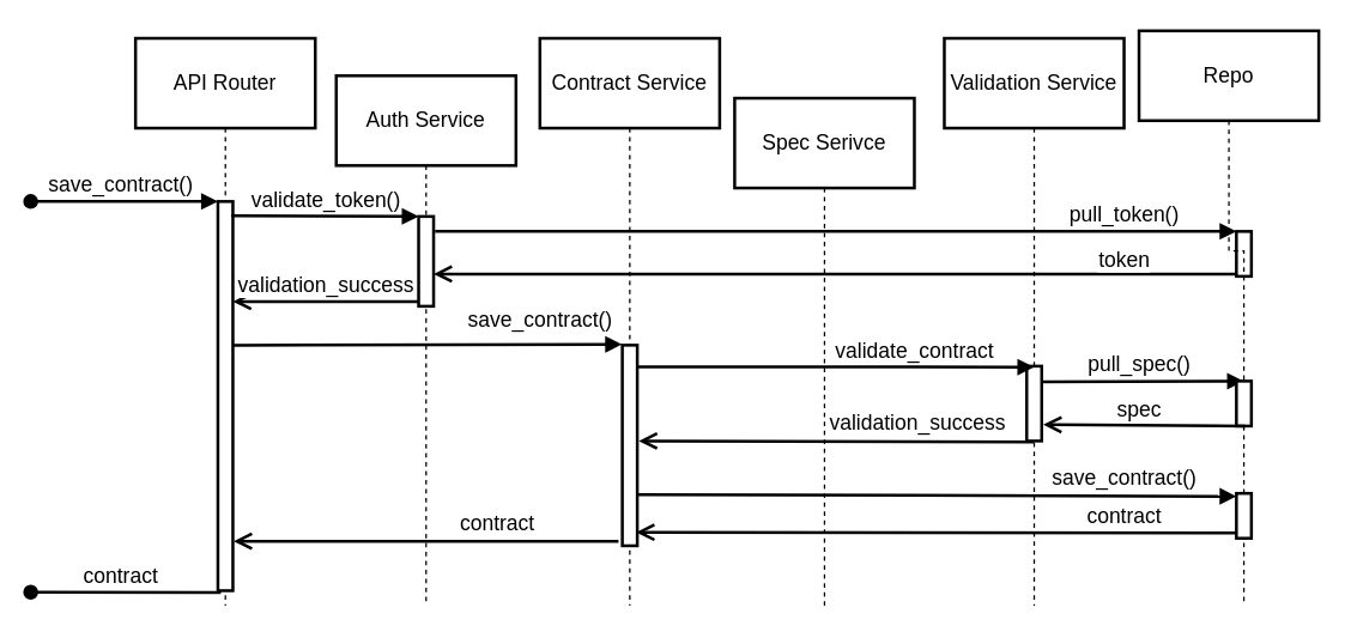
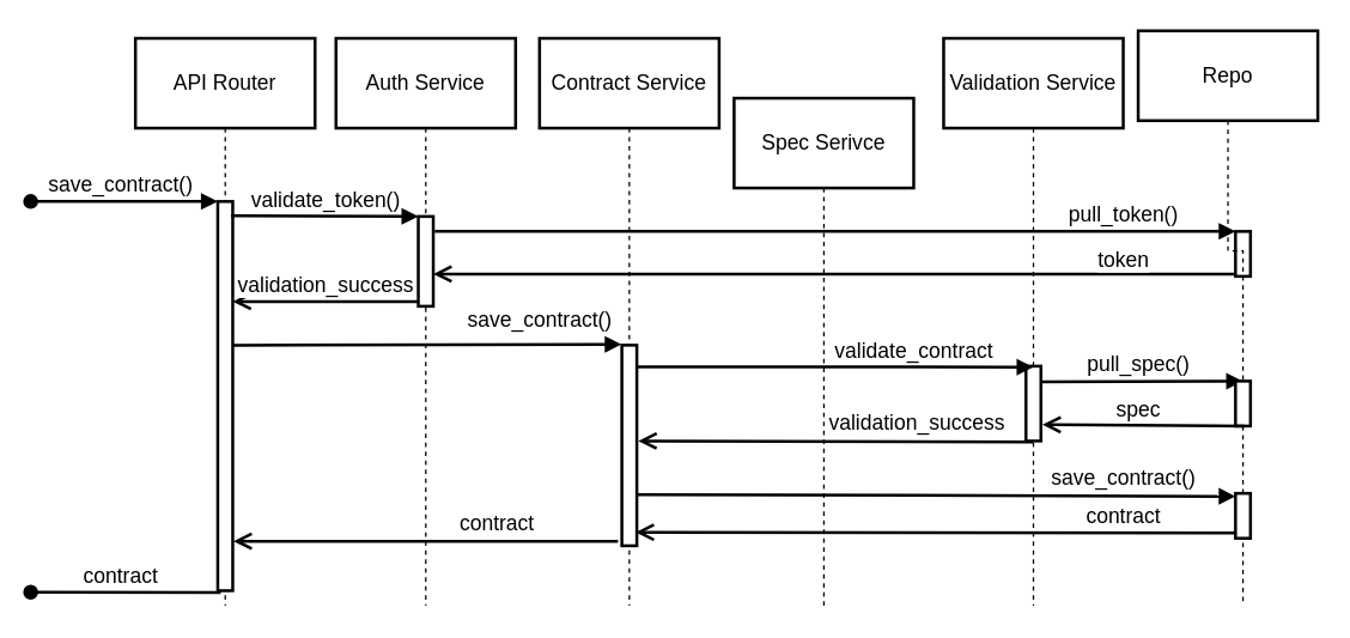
  <mxCell id="0" />
  <mxCell id="1" parent="0" />
  <mxCell id="2" value="" style="edgeStyle=orthogonalEdgeStyle;rounded=0;orthogonalLoop=1;jettySize=auto;html=1;exitX=0.5;exitY=1;exitDx=0;exitDy=0;dashed=1;endArrow=none;endFill=0;fontSize=14;strokeWidth=1;" edge="1" parent="1" source="27"><mxGeometry relative="1" as="geometry"><mxPoint x="690" y="404" as="targetPoint" /><mxPoint x="690" y="85" as="sourcePoint" /></mxGeometry></mxCell>
  <mxCell id="3" value="" style="edgeStyle=orthogonalEdgeStyle;rounded=0;orthogonalLoop=1;jettySize=auto;html=1;exitX=0.5;exitY=1;exitDx=0;exitDy=0;dashed=1;endArrow=none;endFill=0;fontSize=14;strokeWidth=1;startArrow=none;" parent="1" source="34" edge="1"><mxGeometry relative="1" as="geometry"><mxPoint x="830" y="404" as="targetPoint" /><mxPoint x="830" y="85" as="sourcePoint" /><Array as="points" /></mxGeometry></mxCell>
  <mxCell id="4" style="edgeStyle=orthogonalEdgeStyle;rounded=0;orthogonalLoop=1;jettySize=auto;html=1;exitX=0.5;exitY=1;exitDx=0;exitDy=0;dashed=1;endArrow=none;endFill=0;fontSize=14;strokeWidth=1;" parent="1" source="11" edge="1"><mxGeometry relative="1" as="geometry"><mxPoint x="550" y="404" as="targetPoint" /></mxGeometry></mxCell>
  <mxCell id="5" value="" style="edgeStyle=orthogonalEdgeStyle;rounded=0;orthogonalLoop=1;jettySize=auto;html=1;exitX=0.5;exitY=1;exitDx=0;exitDy=0;dashed=1;endArrow=none;endFill=0;fontSize=14;strokeWidth=1;" parent="1" source="10" edge="1"><mxGeometry relative="1" as="geometry"><mxPoint x="420" y="404" as="targetPoint" /><mxPoint x="420" y="85" as="sourcePoint" /></mxGeometry></mxCell>
  <mxCell id="6" value="" style="edgeStyle=orthogonalEdgeStyle;rounded=0;orthogonalLoop=1;jettySize=auto;html=1;exitX=0.5;exitY=1;exitDx=0;exitDy=0;dashed=1;endArrow=none;endFill=0;fontSize=14;strokeWidth=1;" parent="1" source="9" edge="1"><mxGeometry relative="1" as="geometry"><mxPoint x="284" y="404" as="targetPoint" /><mxPoint x="284" y="85" as="sourcePoint" /></mxGeometry></mxCell>
  <mxCell id="7" style="edgeStyle=orthogonalEdgeStyle;rounded=0;orthogonalLoop=1;jettySize=auto;html=1;exitX=0.5;exitY=1;exitDx=0;exitDy=0;dashed=1;endArrow=none;endFill=0;fontSize=14;strokeWidth=1;" parent="1" source="8" edge="1"><mxGeometry relative="1" as="geometry"><mxPoint x="150" y="404" as="targetPoint" /></mxGeometry></mxCell>
  <mxCell id="8" value="API Router" style="rounded=0;whiteSpace=wrap;html=1;fontSize=14;strokeWidth=2;" parent="1" vertex="1"><mxGeometry x="90" y="25" width="120" height="60" as="geometry" /></mxCell>
- <mxCell id="9" value="Auth Service" style="rounded=0;whiteSpace=wrap;html=1;fontSize=14;strokeWidth=2;" parent="1" vertex="1"><mxGeometry x="224" y="50" width="120" height="60" as="geometry" /></mxCell>
+ <mxCell id="9" value="Auth Service" style="rounded=0;whiteSpace=wrap;html=1;fontSize=14;strokeWidth=2;" parent="1" vertex="1"><mxGeometry x="224" y="25" width="120" height="60" as="geometry" /></mxCell>
  <mxCell id="10" value="Contract Service" style="rounded=0;whiteSpace=wrap;html=1;fontSize=14;strokeWidth=2;" parent="1" vertex="1"><mxGeometry x="360" y="25" width="120" height="60" as="geometry" /></mxCell>
  <mxCell id="11" value="Spec Serivce" style="rounded=0;whiteSpace=wrap;html=1;fontSize=14;strokeWidth=2;" parent="1" vertex="1"><mxGeometry x="490" y="65" width="120" height="60" as="geometry" /></mxCell>
  <mxCell id="12" value="Repo" style="rounded=0;whiteSpace=wrap;html=1;fontSize=14;strokeWidth=2;" parent="1" vertex="1"><mxGeometry x="760" y="20" width="120" height="60" as="geometry" /></mxCell>
  <mxCell id="13" value="" style="html=1;points=[];perimeter=orthogonalPerimeter;fontSize=14;strokeWidth=2;" parent="1" vertex="1"><mxGeometry x="145" y="134" width="10" height="260" as="geometry" /></mxCell>
  <mxCell id="14" value="save_contract()" style="html=1;verticalAlign=bottom;startArrow=oval;endArrow=block;startSize=8;rounded=0;fontSize=14;strokeWidth=2;" parent="1" edge="1"><mxGeometry x="-0.04" relative="1" as="geometry"><mxPoint x="20" y="134" as="sourcePoint" /><mxPoint as="offset" /><mxPoint x="145" y="134" as="targetPoint" /></mxGeometry></mxCell>
  <mxCell id="15" value="validate_token()" style="html=1;verticalAlign=bottom;endArrow=block;entryX=0;entryY=0;rounded=0;exitX=0.887;exitY=0.043;exitDx=0;exitDy=0;exitPerimeter=0;fontSize=14;strokeWidth=2;" parent="1" edge="1"><mxGeometry relative="1" as="geometry"><mxPoint x="153.87" y="143.46" as="sourcePoint" /><mxPoint x="279" y="144" as="targetPoint" /></mxGeometry></mxCell>
  <mxCell id="16" value="validation_success" style="html=1;verticalAlign=bottom;endArrow=open;endSize=8;exitX=0;exitY=0.95;rounded=0;entryX=0.997;entryY=0.257;entryDx=0;entryDy=0;entryPerimeter=0;fontSize=14;strokeWidth=2;" parent="1" source="22" target="13" edge="1"><mxGeometry relative="1" as="geometry"><mxPoint x="180" y="234" as="targetPoint" /></mxGeometry></mxCell>
  <mxCell id="17" value="" style="html=1;verticalAlign=bottom;endArrow=open;endSize=8;exitX=0.886;exitY=0.97;rounded=0;exitDx=0;exitDy=0;exitPerimeter=0;entryX=1.051;entryY=0.727;entryDx=0;entryDy=0;entryPerimeter=0;fontSize=14;strokeWidth=2;" parent="1" edge="1"><mxGeometry x="-0.769" relative="1" as="geometry"><mxPoint x="155.51" y="361.02" as="targetPoint" /><mxPoint as="offset" /><mxPoint x="412.46" y="361.1" as="sourcePoint" /></mxGeometry></mxCell>
  <mxCell id="18" value="save_contract()" style="html=1;verticalAlign=bottom;endArrow=block;rounded=0;entryX=-0.023;entryY=-0.004;entryDx=0;entryDy=0;entryPerimeter=0;fontSize=14;strokeWidth=2;" parent="1" target="26" edge="1"><mxGeometry x="0.578" y="6" relative="1" as="geometry"><mxPoint x="155" y="230" as="sourcePoint" /><mxPoint x="410" y="234" as="targetPoint" /><mxPoint as="offset" /></mxGeometry></mxCell>
  <mxCell id="19" value="&lt;span style=&quot;color: rgb(0, 0, 0); font-family: helvetica; font-size: 14px; font-style: normal; font-weight: 400; letter-spacing: normal; text-align: center; text-indent: 0px; text-transform: none; word-spacing: 0px; background-color: rgb(255, 255, 255); display: inline; float: none;&quot;&gt;contract&lt;/span&gt;" style="text;whiteSpace=wrap;html=1;fontSize=14;strokeWidth=2;" parent="1" vertex="1"><mxGeometry x="305" y="334" width="110" height="30" as="geometry" /></mxCell>
  <mxCell id="20" value="save_contract()" style="html=1;verticalAlign=bottom;endArrow=block;entryX=0;entryY=0;rounded=0;exitX=0.989;exitY=0.136;exitDx=0;exitDy=0;exitPerimeter=0;fontSize=14;strokeWidth=2;" parent="1" edge="1"><mxGeometry x="0.625" y="1" relative="1" as="geometry"><mxPoint x="424.89" y="329.784" as="sourcePoint" /><mxPoint as="offset" /><mxPoint x="825" y="331" as="targetPoint" /></mxGeometry></mxCell>
  <mxCell id="21" value="contract" style="html=1;verticalAlign=bottom;endArrow=open;endSize=8;exitX=0;exitY=0.95;rounded=0;entryX=0.921;entryY=0.447;entryDx=0;entryDy=0;entryPerimeter=0;fontSize=14;strokeWidth=2;" parent="1" edge="1"><mxGeometry x="-0.626" relative="1" as="geometry"><mxPoint x="424.21" y="355.018" as="targetPoint" /><mxPoint as="offset" /><mxPoint x="825" y="355.5" as="sourcePoint" /></mxGeometry></mxCell>
  <mxCell id="22" value="" style="html=1;points=[];perimeter=orthogonalPerimeter;fontSize=14;strokeWidth=2;" parent="1" vertex="1"><mxGeometry x="279" y="144" width="10" height="60" as="geometry" /></mxCell>
  <mxCell id="23" value="pull_token()" style="html=1;verticalAlign=bottom;endArrow=block;entryX=0;entryY=0;rounded=0;exitX=1.1;exitY=0.167;exitDx=0;exitDy=0;exitPerimeter=0;fontSize=14;strokeWidth=2;" parent="1" source="22" target="28" edge="1"><mxGeometry x="0.719" relative="1" as="geometry"><mxPoint x="604" y="154" as="sourcePoint" /><mxPoint as="offset" /></mxGeometry></mxCell>
  <mxCell id="24" value="token" style="html=1;verticalAlign=bottom;endArrow=open;endSize=8;exitX=0;exitY=0.95;rounded=0;fontSize=14;strokeWidth=2;" parent="1" source="28" target="22" edge="1"><mxGeometry x="-0.72" y="1" relative="1" as="geometry"><mxPoint x="604" y="230" as="targetPoint" /><mxPoint as="offset" /></mxGeometry></mxCell>
  <mxCell id="25" value="contract" style="html=1;verticalAlign=bottom;startArrow=oval;endArrow=none;startSize=8;rounded=0;endFill=0;startFill=1;fontSize=14;entryX=0.2;entryY=1.005;entryDx=0;entryDy=0;entryPerimeter=0;strokeWidth=2;" parent="1" edge="1" target="13"><mxGeometry x="-0.059" relative="1" as="geometry"><mxPoint x="20" y="395" as="sourcePoint" /><mxPoint as="offset" /><mxPoint x="105" y="394" as="targetPoint" /></mxGeometry></mxCell>
  <mxCell id="26" value="" style="html=1;points=[];perimeter=orthogonalPerimeter;fontSize=14;strokeWidth=2;" parent="1" vertex="1"><mxGeometry x="415" y="230" width="10" height="134" as="geometry" /></mxCell>
  <mxCell id="27" value="Validation Service" style="rounded=0;whiteSpace=wrap;html=1;fontSize=14;strokeWidth=2;" vertex="1" parent="1"><mxGeometry x="630" y="25" width="120" height="60" as="geometry" /></mxCell>
  <mxCell id="28" value="" style="html=1;points=[];perimeter=orthogonalPerimeter;fontSize=14;strokeWidth=2;" parent="1" vertex="1"><mxGeometry x="825" y="154" width="10" height="30" as="geometry" /></mxCell>
  <mxCell id="29" value="" style="html=1;points=[];perimeter=orthogonalPerimeter;fontSize=14;strokeWidth=2;" vertex="1" parent="1"><mxGeometry x="825" y="329" width="10" height="30" as="geometry" /></mxCell>
  <mxCell id="30" value="" style="html=1;points=[];perimeter=orthogonalPerimeter;fontSize=14;strokeWidth=2;" vertex="1" parent="1"><mxGeometry x="685" y="244" width="10" height="50" as="geometry" /></mxCell>
  <mxCell id="31" value="validate_contract" style="html=1;verticalAlign=bottom;endArrow=block;entryX=0.5;entryY=0.013;rounded=0;exitX=0.989;exitY=0.136;exitDx=0;exitDy=0;exitPerimeter=0;entryDx=0;entryDy=0;entryPerimeter=0;fontSize=14;strokeWidth=2;" edge="1" parent="1" target="30"><mxGeometry x="0.396" relative="1" as="geometry"><mxPoint x="425" y="244.394" as="sourcePoint" /><mxPoint as="offset" /><mxPoint x="825.11" y="245.61" as="targetPoint" /></mxGeometry></mxCell>
  <mxCell id="32" value="validation_success" style="html=1;verticalAlign=bottom;endArrow=open;endSize=8;rounded=0;exitX=0.459;exitY=1.013;exitDx=0;exitDy=0;exitPerimeter=0;fontSize=14;strokeWidth=2;" edge="1" parent="1" source="30"><mxGeometry x="-0.409" y="-1" relative="1" as="geometry"><mxPoint x="426" y="294" as="targetPoint" /><mxPoint as="offset" /><mxPoint x="683.93" y="296.25" as="sourcePoint" /></mxGeometry></mxCell>
  <mxCell id="33" value="pull_spec()" style="html=1;verticalAlign=bottom;endArrow=block;rounded=0;exitX=0.989;exitY=0.136;exitDx=0;exitDy=0;exitPerimeter=0;fontSize=14;strokeWidth=2;" edge="1" parent="1"><mxGeometry x="-0.037" relative="1" as="geometry"><mxPoint x="695" y="254.394" as="sourcePoint" /><mxPoint as="offset" /><mxPoint x="830" y="254" as="targetPoint" /></mxGeometry></mxCell>
  <mxCell id="34" value="" style="html=1;points=[];perimeter=orthogonalPerimeter;fontSize=14;strokeWidth=2;" vertex="1" parent="1"><mxGeometry x="825" y="254" width="10" height="30" as="geometry" /></mxCell>
  <mxCell id="35" value="" style="edgeStyle=orthogonalEdgeStyle;rounded=0;orthogonalLoop=1;jettySize=auto;html=1;exitX=0.5;exitY=1;exitDx=0;exitDy=0;dashed=1;endArrow=none;endFill=0;fontSize=14;strokeWidth=1;" edge="1" parent="1" source="12" target="34"><mxGeometry relative="1" as="geometry"><mxPoint x="830" y="404" as="targetPoint" /><mxPoint x="830" y="85" as="sourcePoint" /><Array as="points" /></mxGeometry></mxCell>
  <mxCell id="36" value="spec" style="html=1;verticalAlign=bottom;endArrow=open;endSize=8;rounded=0;exitX=0.293;exitY=1.045;exitDx=0;exitDy=0;exitPerimeter=0;fontSize=14;strokeWidth=2;" edge="1" parent="1"><mxGeometry x="0.052" y="1" relative="1" as="geometry"><mxPoint x="696" y="283" as="targetPoint" /><mxPoint as="offset" /><mxPoint x="831" y="284" as="sourcePoint" /></mxGeometry></mxCell>
